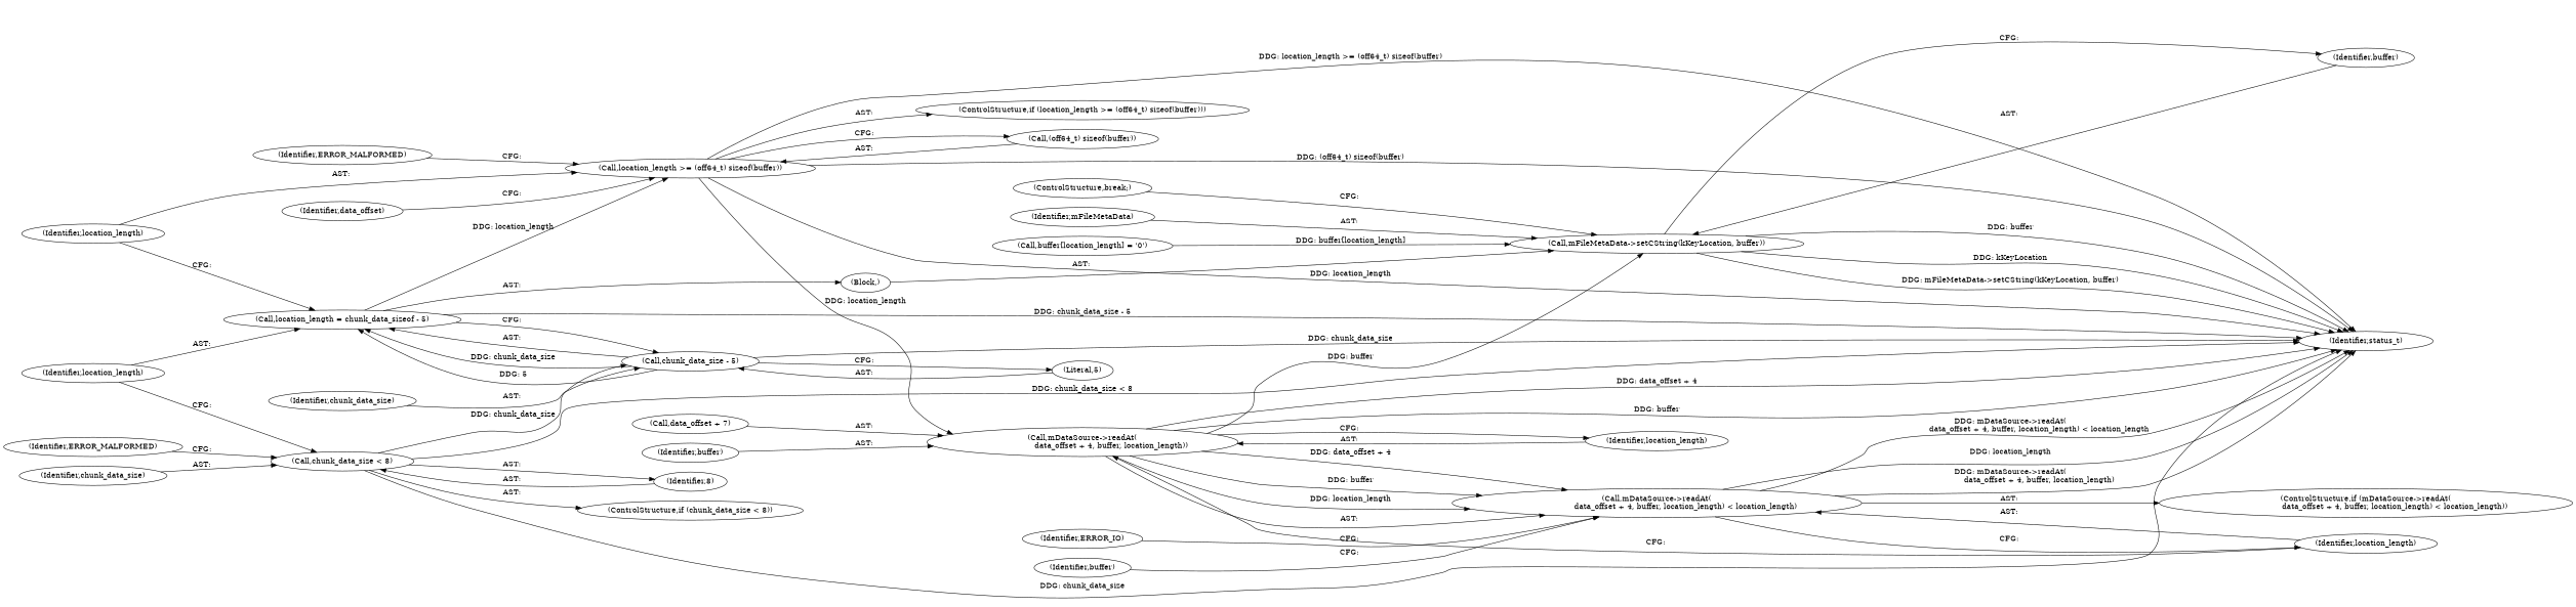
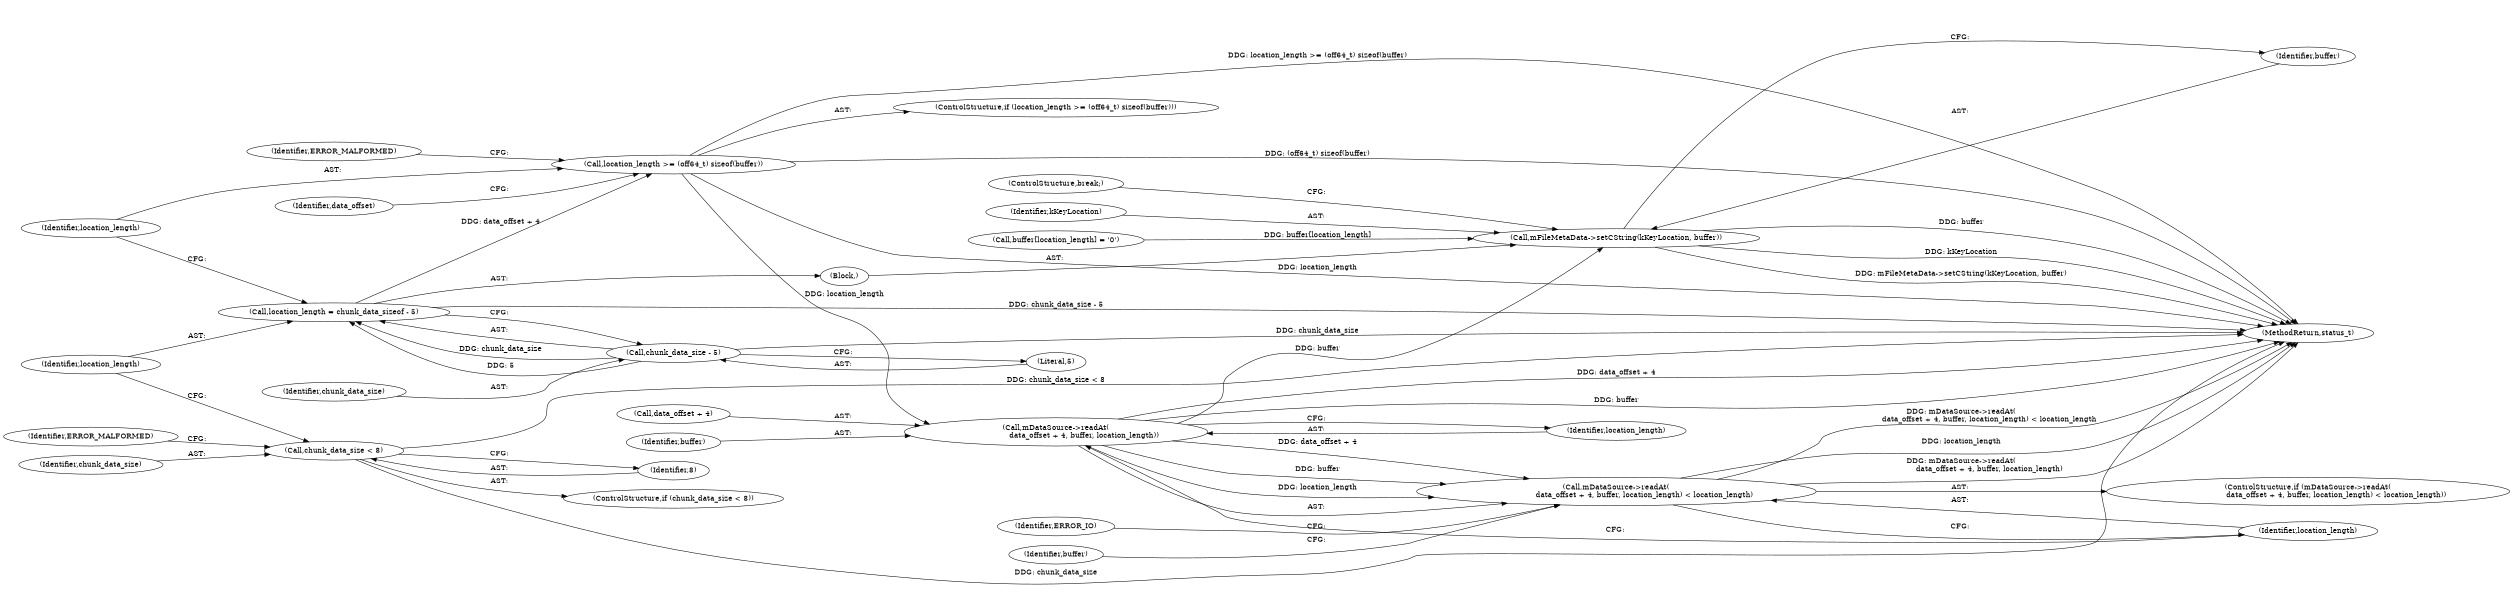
  digraph {
    rankdir=LR
    n1 [label="(Call,mDataSource->readAt(\n                        data_offset + 4, buffer, location_length))"]
    n2 [label="(Call,mDataSource->readAt(\n                        data_offset + 4, buffer, location_length) < location_length)"]
    n3 [label="(Call,mFileMetaData->setCString(kKeyLocation, buffer))"]
    n4 [label="(Identifier,location_length)"]
-   n5 [label="(Identifier,status_t)"]
+   n5 [label="(MethodReturn,status_t)"]
    n6 [label="(ControlStructure,if (mDataSource->readAt(\n                        data_offset + 4, buffer, location_length) < location_length))"]
    n7 [label="(Identifier,location_length)"]
    n8 [label="(Identifier,buffer)"]
    n9 [label="(Call,location_length >= (off64_t) sizeof(buffer))"]
-   n10 [label="(Call,(off64_t) sizeof(buffer))"]
    n11 [label="(ControlStructure,if (location_length >= (off64_t) sizeof(buffer)))"]
    n12 [label="(Call,location_length = chunk_data_sizeof - 5)"]
    n13 [label="(Call,chunk_data_size - 5)"]
    n14 [label="(Block,)"]
    n15 [label="(Literal,5)"]
    n16 [label="(Call,chunk_data_size < 8)"]
    n17 [label="(Identifier,8)"]
    n18 [label="(ControlStructure,if (chunk_data_size < 8))"]
    n19 [label="(Identifier,ERROR_MALFORMED)"]
    n20 [label="(Identifier,chunk_data_size)"]
    n21 [label="(Identifier,buffer)"]
-   n22 [label="(Call,data_offset + 7)"]
+   n22 [label="(Call,data_offset + 4)"]
    n23 [label="(Identifier,ERROR_IO)"]
    n24 [label="(Identifier,chunk_data_size)"]
    n25 [label="(Identifier,location_length)"]
    n26 [label="(Identifier,ERROR_MALFORMED)"]
    n27 [label="(Identifier,location_length)"]
    n28 [label="(Identifier,buffer)"]
    n29 [label="(ControlStructure,break;)"]
    n30 [label="(Identifier,data_offset)"]
-   n31 [label="(Identifier,mFileMetaData)"]
+   n31 [label="(Identifier,kKeyLocation)"]
    n32 [label="(Call,buffer[location_length] = '\0')"]
    n1 -> n2 [label="AST: "]
    n1 -> n2 [label="DDG: data_offset + 4"]
    n1 -> n2 [label="DDG: buffer"]
    n1 -> n2 [label="DDG: location_length"]
    n1 -> n3 [label="DDG: buffer"]
    n1 -> n4 [label="CFG: "]
    n1 -> n5 [label="DDG: buffer"]
    n1 -> n5 [label="DDG: data_offset + 4"]
    n2 -> n5 [label="DDG: mDataSource->readAt(\n                        data_offset + 4, buffer, location_length) < location_length"]
    n2 -> n5 [label="DDG: location_length"]
    n2 -> n5 [label="DDG: mDataSource->readAt(\n                        data_offset + 4, buffer, location_length)"]
    n2 -> n6 [label="AST: "]
    n2 -> n7 [label="CFG: "]
    n3 -> n5 [label="DDG: kKeyLocation"]
    n3 -> n5 [label="DDG: mFileMetaData->setCString(kKeyLocation, buffer)"]
    n3 -> n5 [label="DDG: buffer"]
    n3 -> n8 [label="CFG: "]
    n4 -> n1 [label="AST: "]
    n7 -> n1 [label="CFG: "]
    n7 -> n2 [label="AST: "]
    n8 -> n3 [label="AST: "]
    n9 -> n1 [label="DDG: location_length"]
    n9 -> n5 [label="DDG: (off64_t) sizeof(buffer)"]
    n9 -> n5 [label="DDG: location_length"]
    n9 -> n5 [label="DDG: location_length >= (off64_t) sizeof(buffer)"]
-   n9 -> n10 [label="CFG: "]
    n9 -> n11 [label="AST: "]
-   n10 -> n9 [label="AST: "]
    n12 -> n5 [label="DDG: chunk_data_size - 5"]
-   n12 -> n9 [label="DDG: location_length"]
+   n12 -> n9 [label="DDG: data_offset + 4"]
    n12 -> n13 [label="CFG: "]
    n12 -> n14 [label="AST: "]
    n13 -> n5 [label="DDG: chunk_data_size"]
    n13 -> n12 [label="AST: "]
    n13 -> n12 [label="DDG: chunk_data_size"]
    n13 -> n12 [label="DDG: 5"]
    n13 -> n15 [label="CFG: "]
    n14 -> n3 [label="AST: "]
    n15 -> n13 [label="AST: "]
    n16 -> n5 [label="DDG: chunk_data_size"]
    n16 -> n5 [label="DDG: chunk_data_size < 8"]
-   n16 -> n13 [label="DDG: chunk_data_size"]
-   n16 -> n17 [label="AST: "]
+   n16 -> n17 [label="CFG: "]
    n16 -> n18 [label="AST: "]
    n17 -> n16 [label="AST: "]
    n19 -> n9 [label="CFG: "]
    n20 -> n13 [label="AST: "]
    n21 -> n2 [label="CFG: "]
    n22 -> n1 [label="AST: "]
    n23 -> n2 [label="CFG: "]
    n24 -> n16 [label="AST: "]
    n25 -> n12 [label="AST: "]
    n25 -> n16 [label="CFG: "]
    n26 -> n16 [label="CFG: "]
    n27 -> n9 [label="AST: "]
    n27 -> n12 [label="CFG: "]
    n28 -> n1 [label="AST: "]
    n29 -> n3 [label="CFG: "]
    n30 -> n9 [label="CFG: "]
    n31 -> n3 [label="AST: "]
    n32 -> n3 [label="DDG: buffer[location_length]"]
  }
